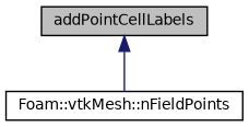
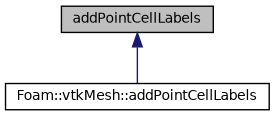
  digraph {
    rankdir=TB
    node [color=black fontname=Helvetica fontsize=10 shape=record]
    n1 [fillcolor=grey75 fontcolor=black height=0.2 label=addPointCellLabels style=filled width=0.4]
-   n2 [height=0.2 label="Foam::vtkMesh::nFieldPoints" width=0.4]
+   n2 [height=0.2 label="Foam::vtkMesh::addPointCellLabels" width=0.4]
    n1 -> n2 [color=midnightblue dir=back fontname=Helvetica fontsize=10 labelfontname=Helvetica labelfontsize=10 style=solid]
  }
